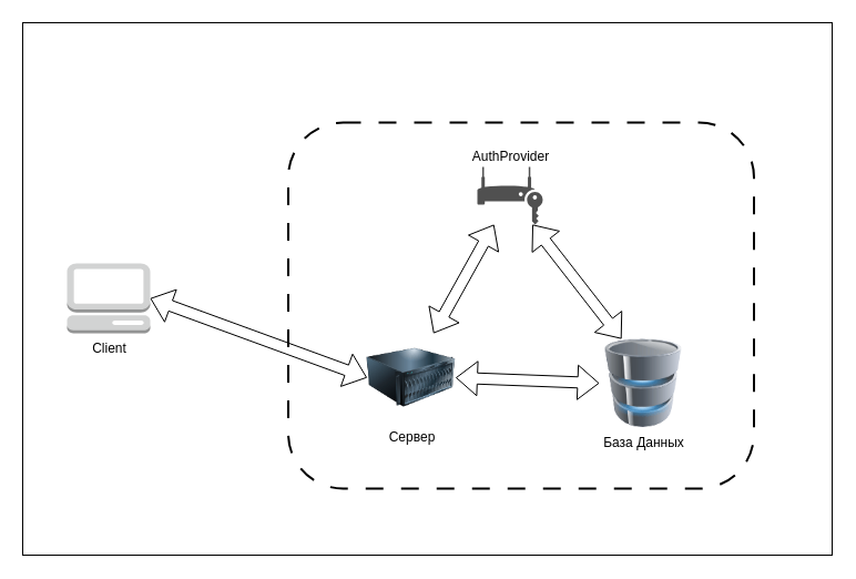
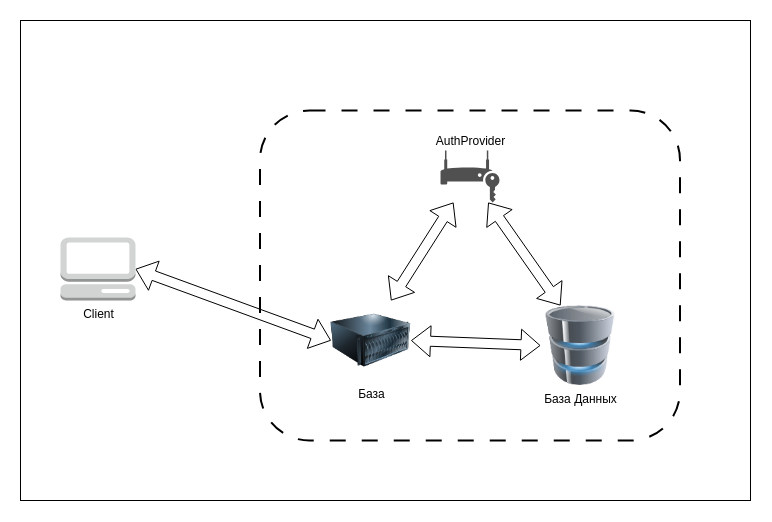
  <mxCell id="0" style=";html=1;" />
  <mxCell id="1" style=";html=1;" parent="0" />
  <mxCell id="2" value="" style="rounded=0;whiteSpace=wrap;html=1;" vertex="1" parent="1"><mxGeometry x="20" y="20" width="730" height="480" as="geometry" /></mxCell>
  <mxCell id="3" value="База Данных" style="image;html=1;image=img/lib/clip_art/computers/Database_128x128.png" vertex="1" parent="1"><mxGeometry x="540" y="305" width="80" height="80" as="geometry" /></mxCell>
- <mxCell id="4" value="Сервер" style="image;html=1;image=img/lib/clip_art/computers/Server_128x128.png" vertex="1" parent="1"><mxGeometry x="330.5" y="300" width="80" height="80" as="geometry" /></mxCell>
- <mxCell id="5" value="AuthProvider" style="sketch=0;pointerEvents=1;shadow=0;dashed=0;html=1;strokeColor=none;fillColor=#505050;labelPosition=center;verticalLabelPosition=top;verticalAlign=bottom;outlineConnect=0;align=center;shape=mxgraph.office.devices.session_border_controller;" vertex="1" parent="1"><mxGeometry x="430" y="150" width="59" height="52" as="geometry" /></mxCell>
+ <mxCell id="4" value="База" style="image;html=1;image=img/lib/clip_art/computers/Server_128x128.png" vertex="1" parent="1"><mxGeometry x="330.5" y="300" width="80" height="80" as="geometry" /></mxCell>
+ <mxCell id="5" value="AuthProvider" style="sketch=0;pointerEvents=1;shadow=0;dashed=0;html=1;strokeColor=none;fillColor=#505050;labelPosition=center;verticalLabelPosition=top;verticalAlign=bottom;outlineConnect=0;align=center;shape=mxgraph.office.devices.session_border_controller;" vertex="1" parent="1"><mxGeometry x="440" y="150" width="59" height="52" as="geometry" /></mxCell>
  <mxCell id="6" value="" style="rounded=1;whiteSpace=wrap;html=1;fillColor=none;dashed=1;dashPattern=8 8;strokeWidth=2;strokeColor=default;" vertex="1" parent="1"><mxGeometry x="259.5" y="110" width="420" height="330" as="geometry" /></mxCell>
  <mxCell id="7" value="" style="shape=flexArrow;endArrow=classic;startArrow=classic;html=1;rounded=0;entryX=0;entryY=0.5;entryDx=0;entryDy=0;exitX=1;exitY=0.5;exitDx=0;exitDy=0;exitPerimeter=0;" edge="1" parent="1" source="11" target="4"><mxGeometry width="100" height="100" relative="1" as="geometry"><mxPoint x="100" y="420" as="sourcePoint" /><mxPoint x="200" y="320" as="targetPoint" /></mxGeometry></mxCell>
  <mxCell id="8" value="" style="shape=flexArrow;endArrow=classic;startArrow=classic;html=1;rounded=0;exitX=0.75;exitY=0;exitDx=0;exitDy=0;" edge="1" parent="1" source="4" target="5"><mxGeometry width="100" height="100" relative="1" as="geometry"><mxPoint x="370" y="340" as="sourcePoint" /><mxPoint x="470" y="240" as="targetPoint" /></mxGeometry></mxCell>
  <mxCell id="9" value="" style="shape=flexArrow;endArrow=classic;startArrow=classic;html=1;rounded=0;exitX=1;exitY=0.5;exitDx=0;exitDy=0;entryX=0;entryY=0.5;entryDx=0;entryDy=0;" edge="1" parent="1" source="4" target="3"><mxGeometry width="100" height="100" relative="1" as="geometry"><mxPoint x="450" y="420" as="sourcePoint" /><mxPoint x="550" y="320" as="targetPoint" /></mxGeometry></mxCell>
  <mxCell id="10" value="" style="shape=flexArrow;endArrow=classic;startArrow=classic;html=1;rounded=0;exitX=0.25;exitY=0;exitDx=0;exitDy=0;" edge="1" parent="1" source="3" target="5"><mxGeometry width="100" height="100" relative="1" as="geometry"><mxPoint x="530" y="340" as="sourcePoint" /><mxPoint x="630" y="240" as="targetPoint" /></mxGeometry></mxCell>
  <mxCell id="11" value="Client" style="outlineConnect=0;dashed=0;verticalLabelPosition=bottom;verticalAlign=top;align=center;html=1;shape=mxgraph.aws3.management_console;fillColor=#D2D3D3;gradientColor=none;" vertex="1" parent="1"><mxGeometry x="60" y="237" width="75" height="63" as="geometry" /></mxCell>
